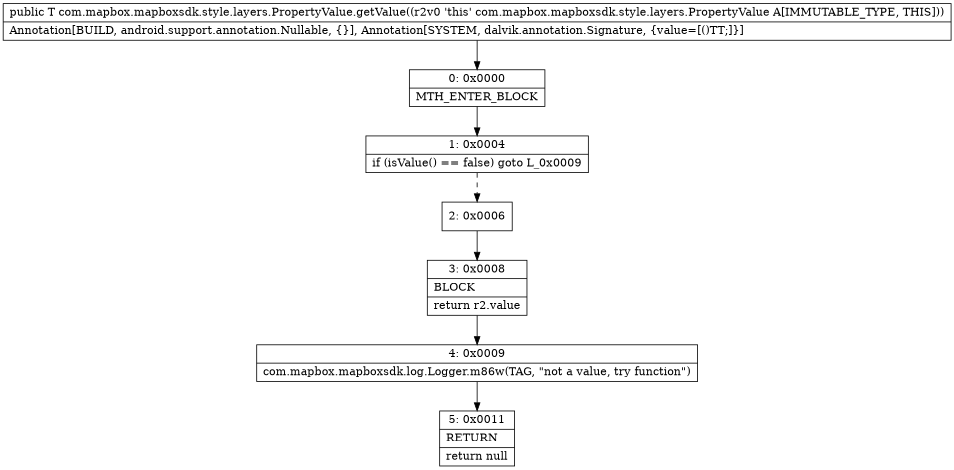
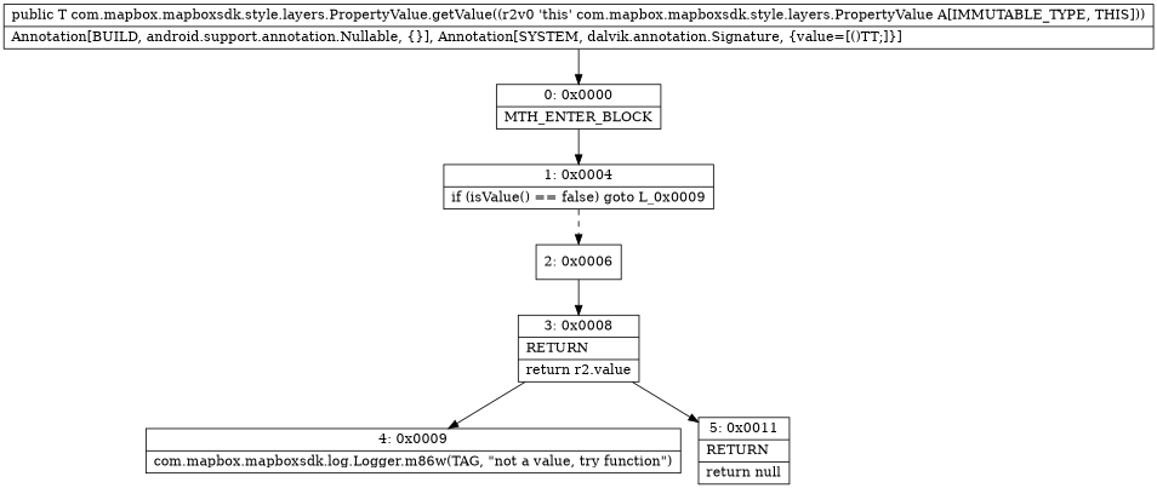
  digraph {
    node [shape=record]
    n1 [label="{0\:\ 0x0000|MTH_ENTER_BLOCK\l}"]
    n2 [label="{1\:\ 0x0004|if (isValue() == false) goto L_0x0009\l}"]
    n3 [label="{2\:\ 0x0006}"]
-   n4 [label="{3\:\ 0x0008|BLOCK\l|return r2.value\l}"]
+   n4 [label="{3\:\ 0x0008|RETURN\l|return r2.value\l}"]
    n5 [label="{4\:\ 0x0009|com.mapbox.mapboxsdk.log.Logger.m86w(TAG, \"not a value, try function\")\l}"]
    n6 [label="{5\:\ 0x0011|RETURN\l|return null\l}"]
    n7 [label="{public T com.mapbox.mapboxsdk.style.layers.PropertyValue.getValue((r2v0 'this' com.mapbox.mapboxsdk.style.layers.PropertyValue A[IMMUTABLE_TYPE, THIS]))  | Annotation[BUILD, android.support.annotation.Nullable, \{\}], Annotation[SYSTEM, dalvik.annotation.Signature, \{value=[()TT;]\}]\l}"]
    n1 -> n2
    n2 -> n3 [style=dashed]
    n3 -> n4
    n4 -> n5
-   n5 -> n6
+   n4 -> n6
    n7 -> n1
  }
